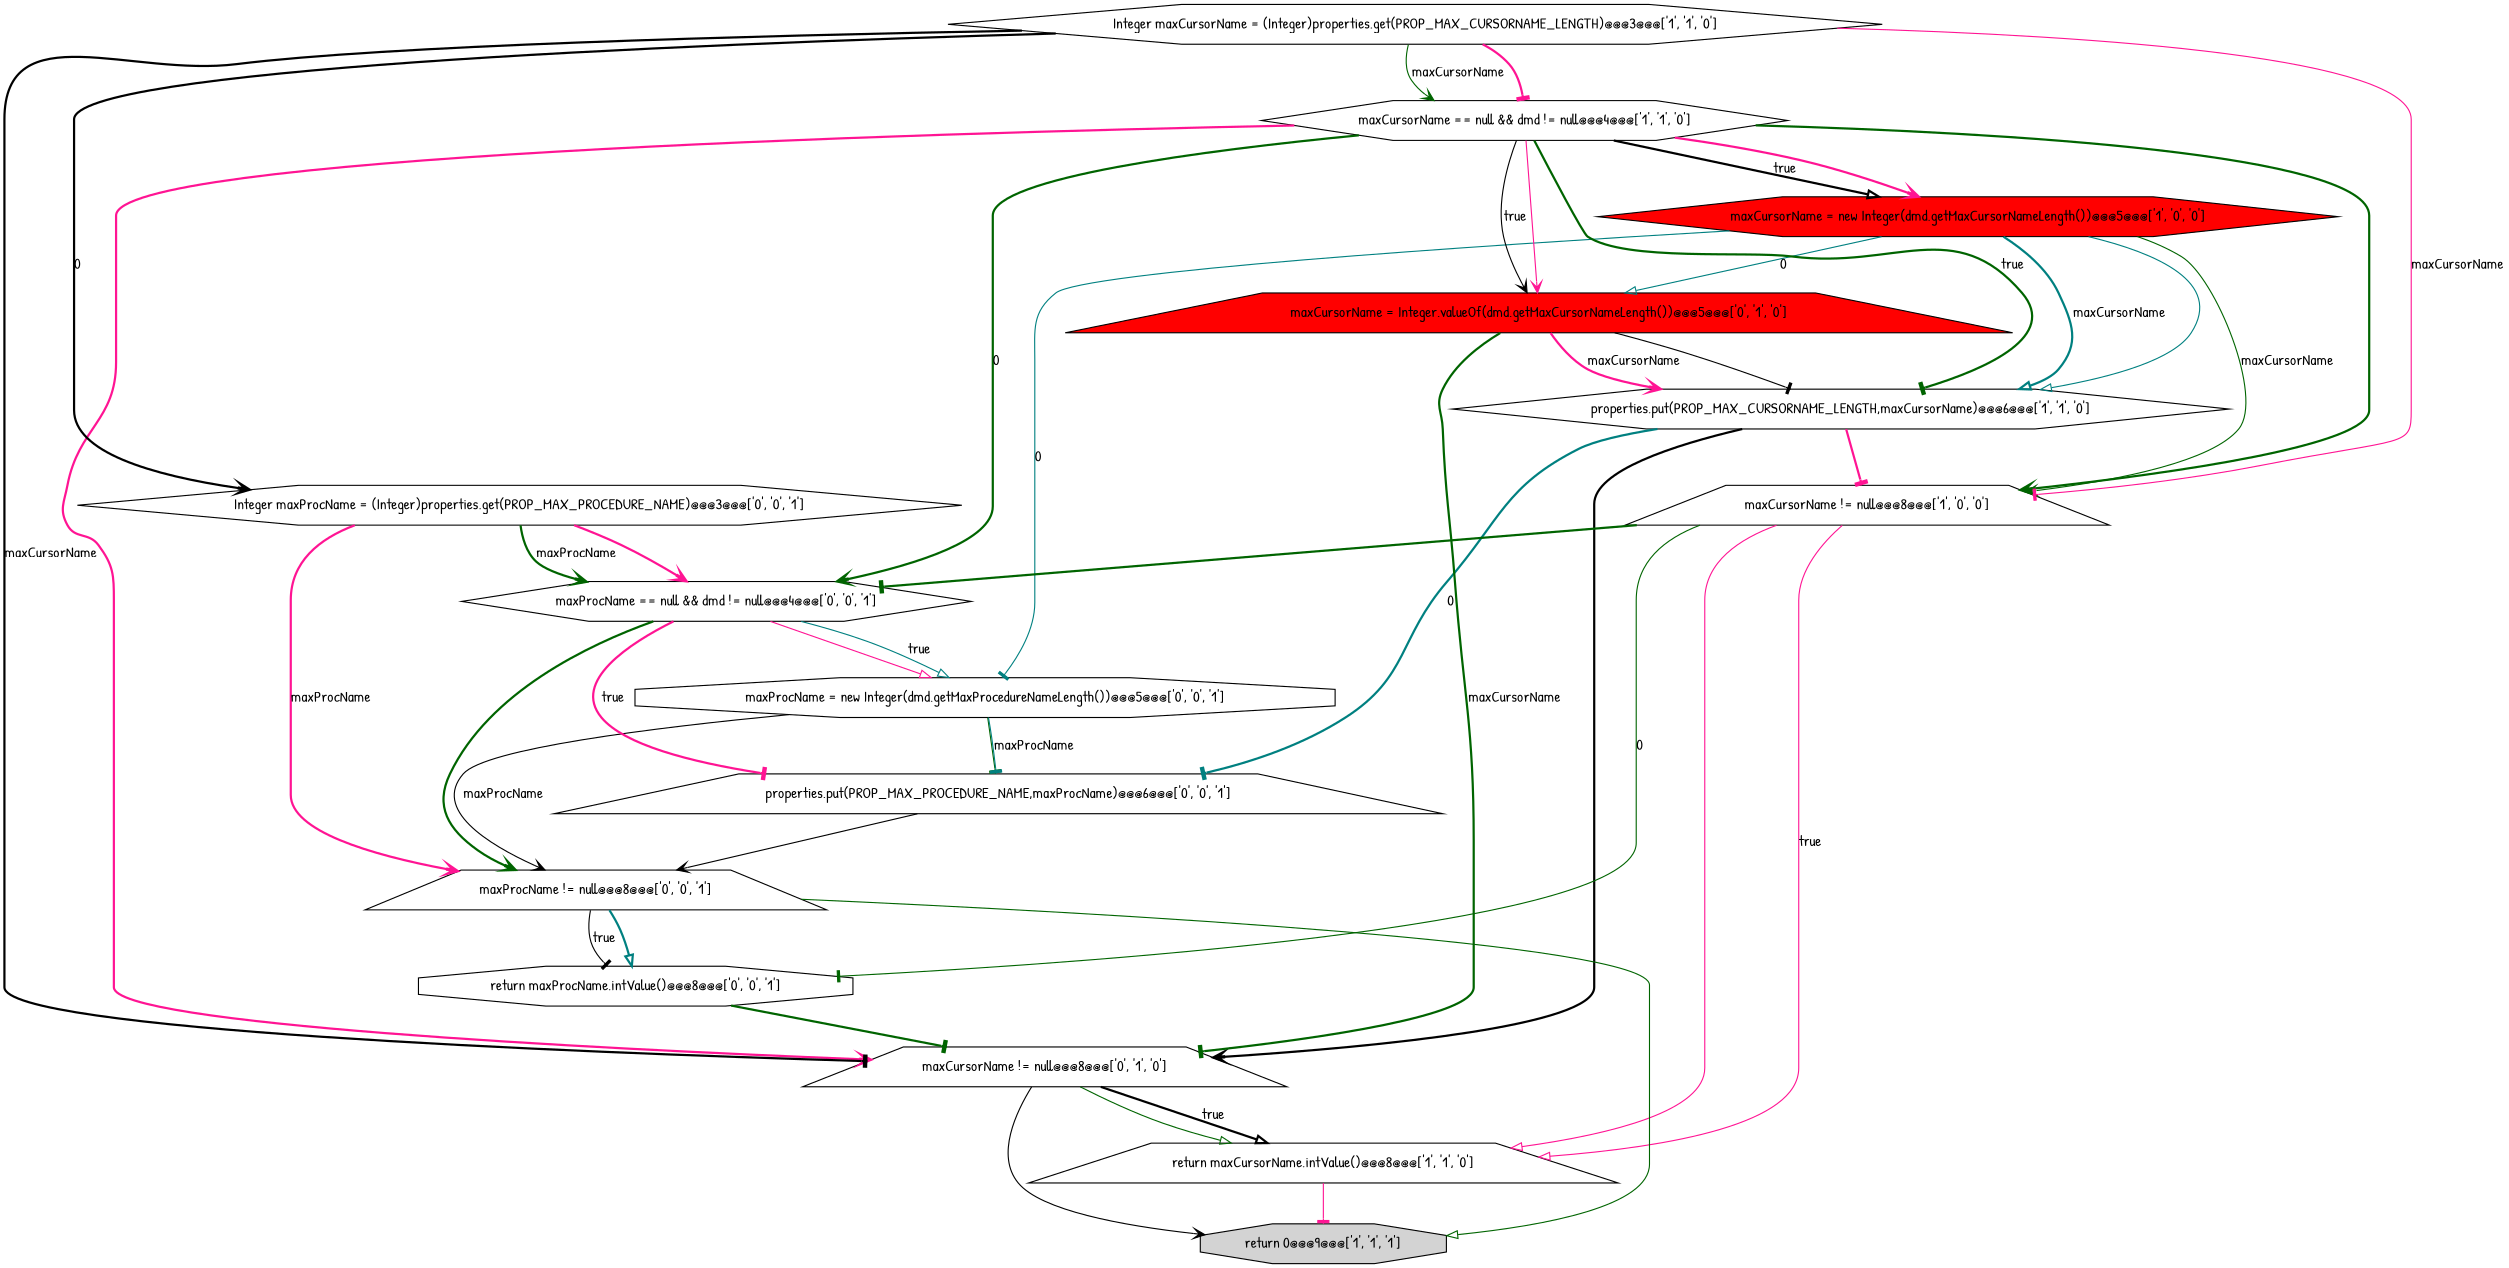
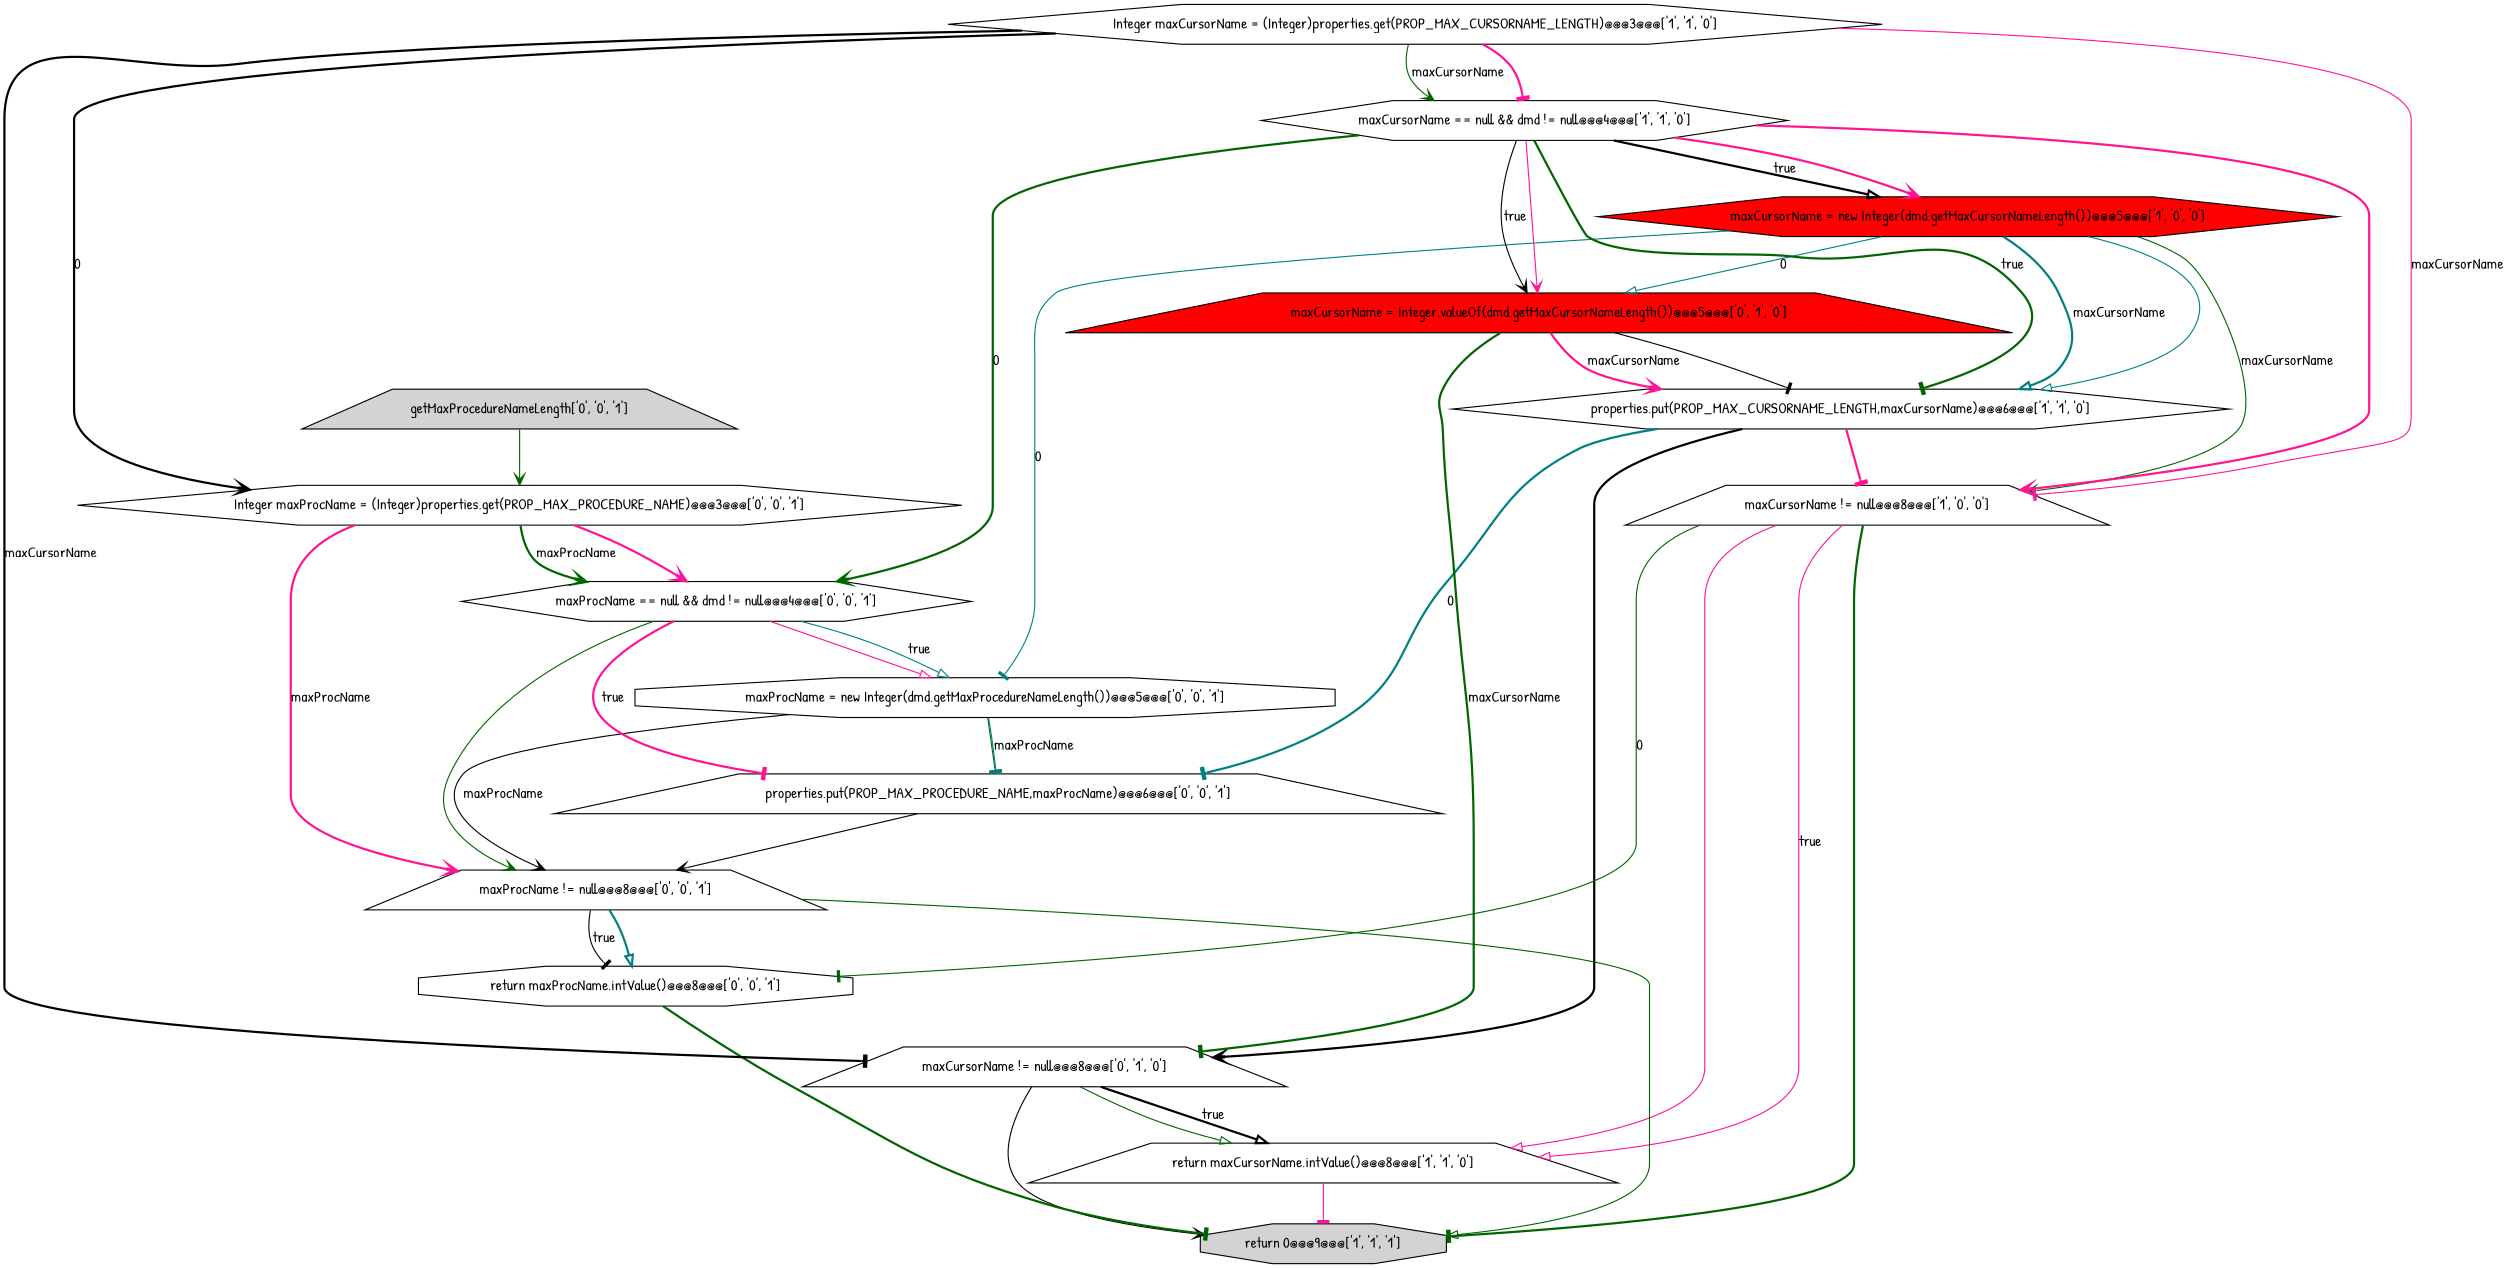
  digraph {
    fontname="Patrick Hand"
    node [fillcolor=white fontname="Patrick Hand" shape=trapezium style=filled]
    edge [arrowhead=vee color=deeppink fontname="Patrick Hand" style=solid]
    n1 [fillcolor=red label="maxCursorName = new Integer(dmd.getMaxCursorNameLength())@@@5@@@['1', '0', '0']" shape=hexagon]
    n2 [label="properties.put(PROP_MAX_CURSORNAME_LENGTH,maxCursorName)@@@6@@@['1', '1', '0']" shape=hexagon]
    n3 [fillcolor=red label="maxCursorName = Integer.valueOf(dmd.getMaxCursorNameLength())@@@5@@@['0', '1', '0']"]
    n4 [label="maxCursorName != null@@@8@@@['1', '0', '0']"]
    n5 [label="maxProcName = new Integer(dmd.getMaxProcedureNameLength())@@@5@@@['0', '0', '1']" shape=octagon]
    n6 [label="properties.put(PROP_MAX_PROCEDURE_NAME,maxProcName)@@@6@@@['0', '0', '1']"]
    n7 [label="maxCursorName != null@@@8@@@['0', '1', '0']"]
    n8 [label="return maxCursorName.intValue()@@@8@@@['1', '1', '0']"]
    n9 [fillcolor=lightgray label="return 0@@@9@@@['1', '1', '1']" shape=octagon]
    n10 [label="return maxProcName.intValue()@@@8@@@['0', '0', '1']" shape=octagon]
    n11 [label="maxProcName != null@@@8@@@['0', '0', '1']"]
    n12 [label="maxCursorName == null && dmd != null@@@4@@@['1', '1', '0']" shape=hexagon]
    n13 [label="maxProcName == null && dmd != null@@@4@@@['0', '0', '1']" shape=hexagon]
    n14 [label="Integer maxCursorName = (Integer)properties.get(PROP_MAX_CURSORNAME_LENGTH)@@@3@@@['1', '1', '0']" shape=hexagon]
    n15 [label="Integer maxProcName = (Integer)properties.get(PROP_MAX_PROCEDURE_NAME)@@@3@@@['0', '0', '1']" shape=hexagon]
+   n16 [fillcolor=lightgray label="getMaxProcedureNameLength['0', '0', '1']"]
    n1 -> n2 [arrowhead=onormal color=teal]
    n1 -> n2 [arrowhead=onormal color=teal label=maxCursorName style=bold]
    n1 -> n3 [arrowhead=onormal color=teal label=0]
    n1 -> n4 [color=darkgreen label=maxCursorName]
    n1 -> n5 [arrowhead=tee color=teal label=0]
    n2 -> n4 [arrowhead=tee style=bold]
    n2 -> n6 [arrowhead=tee color=teal label=0 style=bold]
    n2 -> n7 [color=black style=bold]
    n3 -> n2 [arrowhead=tee color=black]
    n3 -> n2 [label=maxCursorName style=bold]
    n3 -> n7 [arrowhead=tee color=darkgreen label=maxCursorName style=bold]
    n4 -> n8 [arrowhead=onormal]
    n4 -> n8 [arrowhead=onormal label=true]
-   n4 -> n13 [arrowhead=tee color=darkgreen style=bold]
+   n4 -> n9 [arrowhead=tee color=darkgreen style=bold]
    n4 -> n10 [arrowhead=tee color=darkgreen label=0]
    n5 -> n6 [arrowhead=tee color=darkgreen]
    n5 -> n6 [arrowhead=tee color=teal label=maxProcName]
    n5 -> n11 [color=black label=maxProcName]
    n6 -> n11 [color=black]
    n7 -> n8 [arrowhead=onormal color=black label=true style=bold]
    n7 -> n8 [arrowhead=onormal color=darkgreen]
    n7 -> n9 [color=black]
    n8 -> n9 [arrowhead=tee]
-   n10 -> n7 [arrowhead=tee color=darkgreen style=bold]
+   n10 -> n9 [arrowhead=tee color=darkgreen style=bold]
    n11 -> n9 [arrowhead=onormal color=darkgreen]
    n11 -> n10 [arrowhead=onormal color=teal style=bold]
    n11 -> n10 [arrowhead=tee color=black label=true]
    n12 -> n1 [arrowhead=onormal color=black label=true style=bold]
    n12 -> n1 [style=bold]
    n12 -> n2 [arrowhead=tee color=darkgreen label=true style=bold]
    n12 -> n3
    n12 -> n3 [color=black label=true]
-   n12 -> n4 [color=darkgreen style=bold]
-   n12 -> n7 [style=bold]
+   n12 -> n4 [style=bold]
    n12 -> n13 [color=darkgreen label=0 style=bold]
    n13 -> n5 [arrowhead=onormal]
    n13 -> n5 [arrowhead=onormal color=teal label=true]
    n13 -> n6 [arrowhead=tee label=true style=bold]
-   n13 -> n11 [color=darkgreen style=bold]
+   n13 -> n11 [color=darkgreen]
    n14 -> n4 [arrowhead=tee label=maxCursorName]
    n14 -> n7 [arrowhead=tee color=black label=maxCursorName style=bold]
    n14 -> n12 [arrowhead=tee style=bold]
    n14 -> n12 [color=darkgreen label=maxCursorName]
    n14 -> n15 [color=black label=0 style=bold]
    n15 -> n11 [label=maxProcName style=bold]
    n15 -> n13 [style=bold]
    n15 -> n13 [color=darkgreen label=maxProcName style=bold]
+   n16 -> n15 [color=darkgreen]
  }
